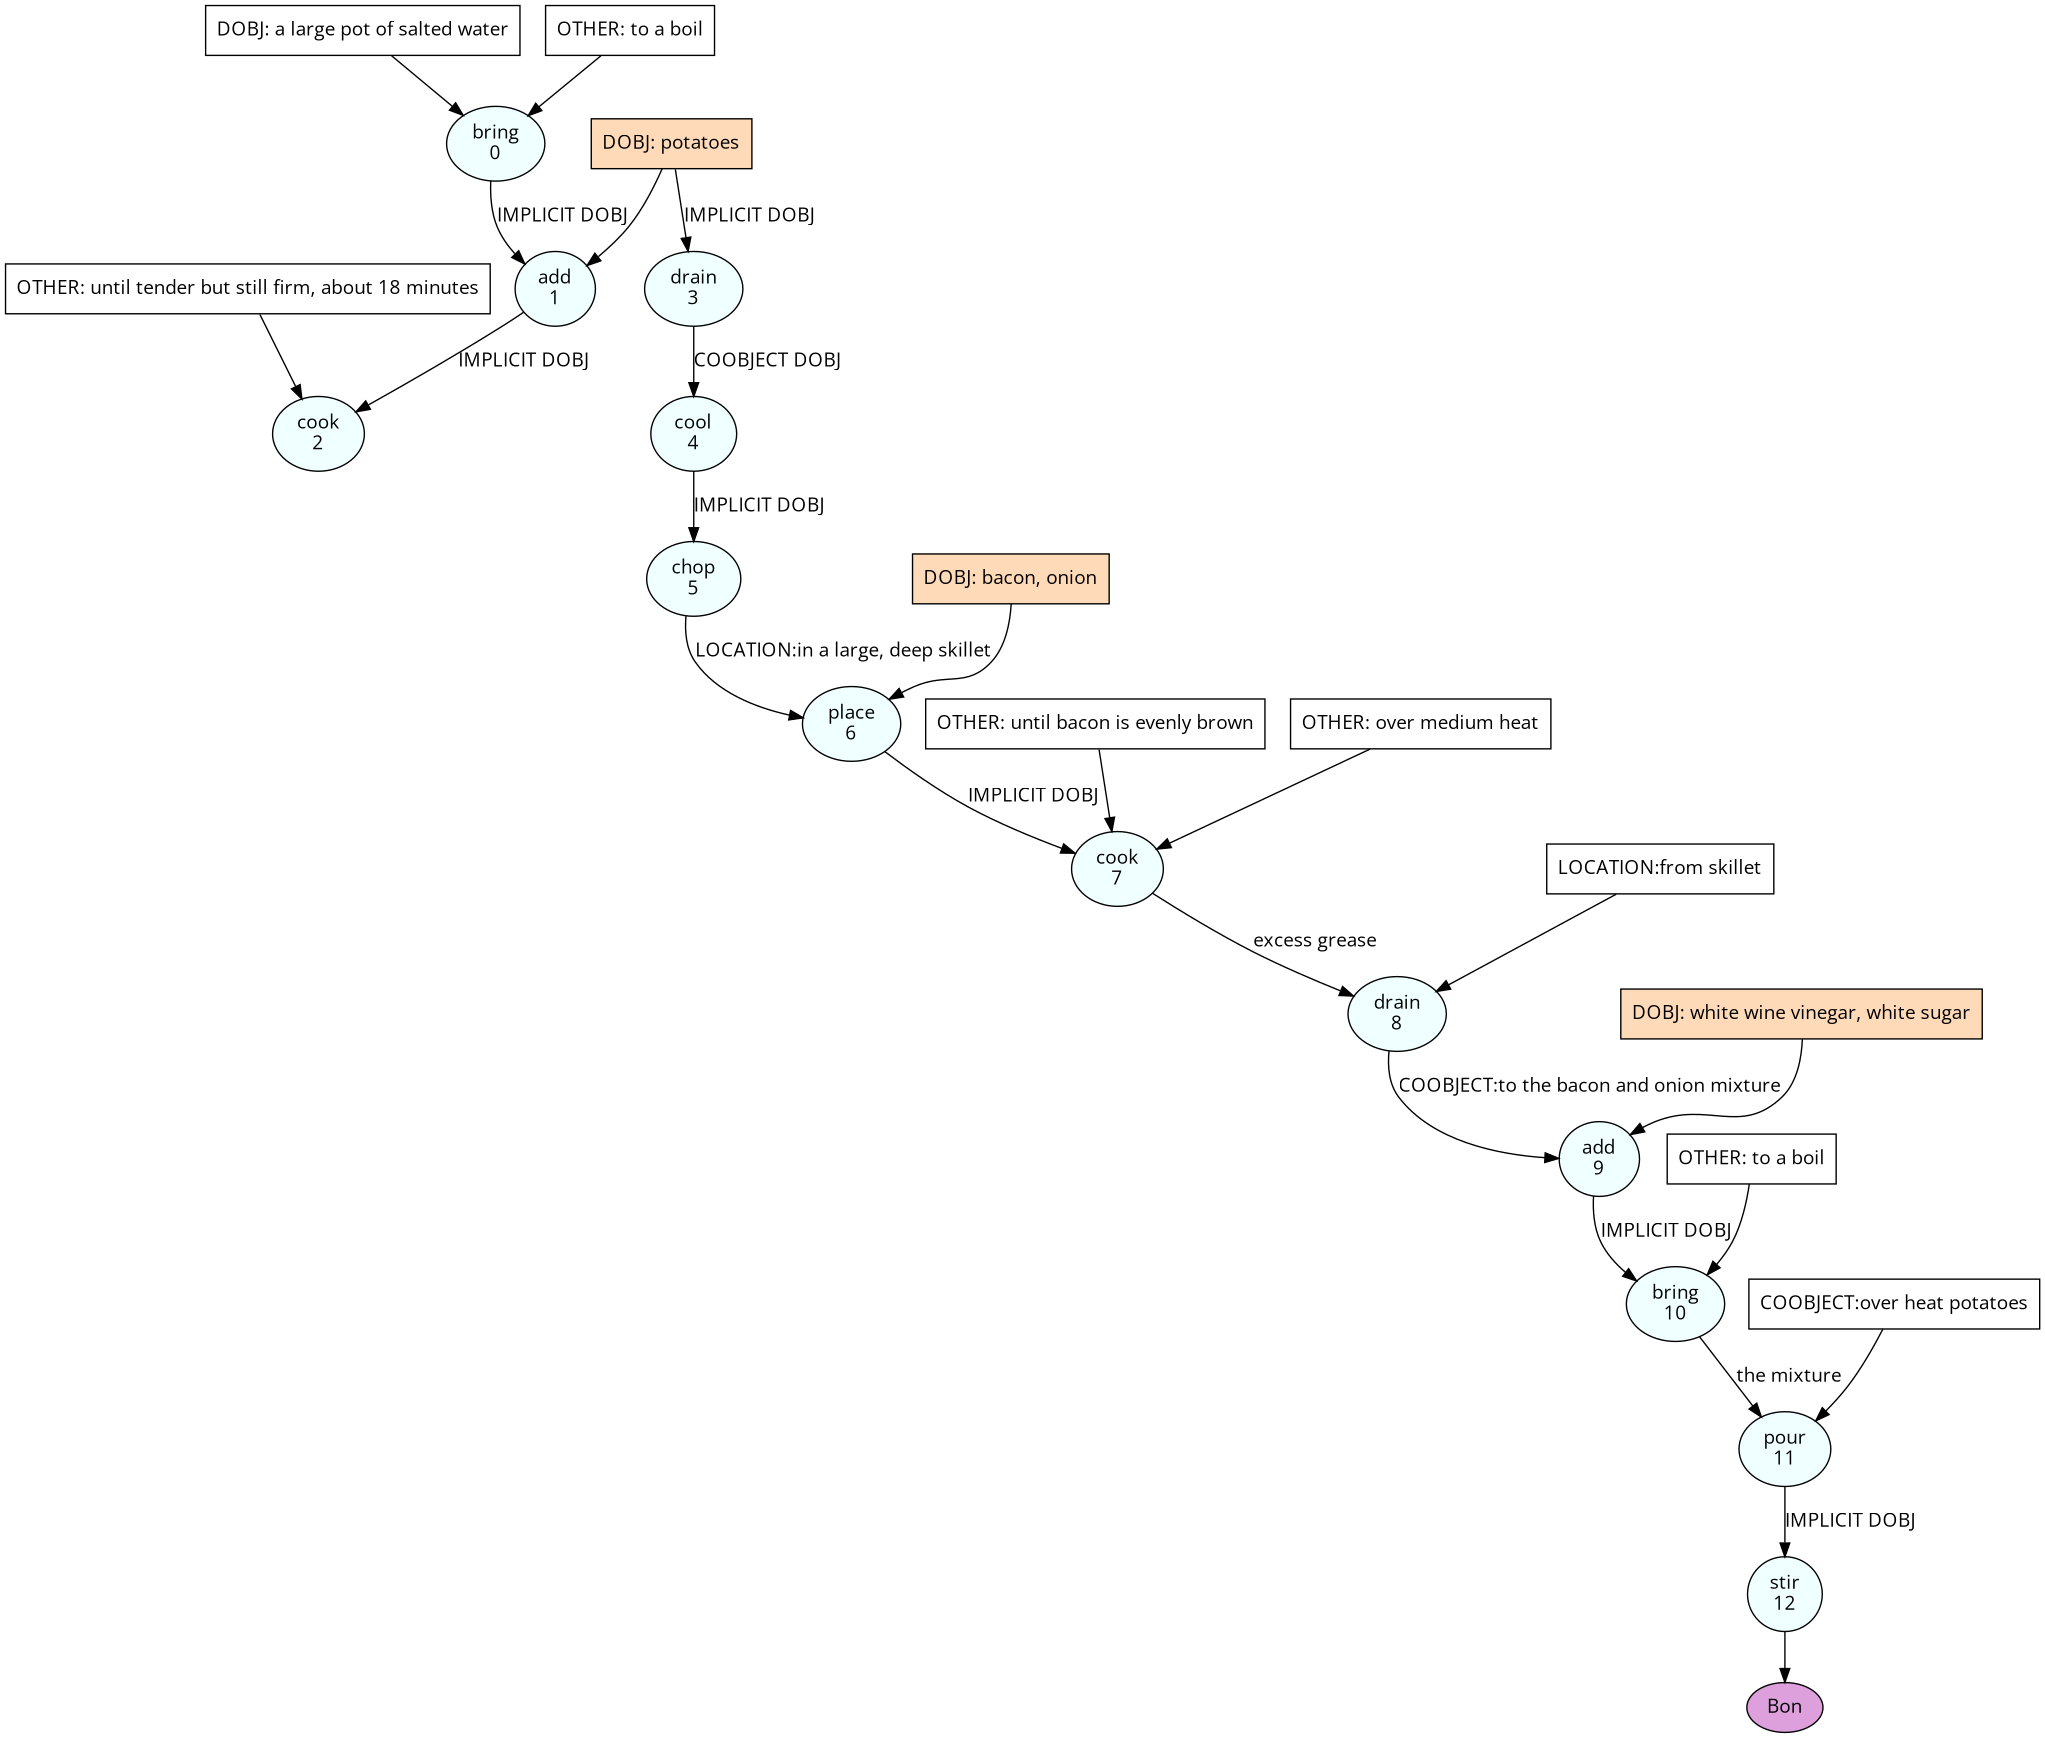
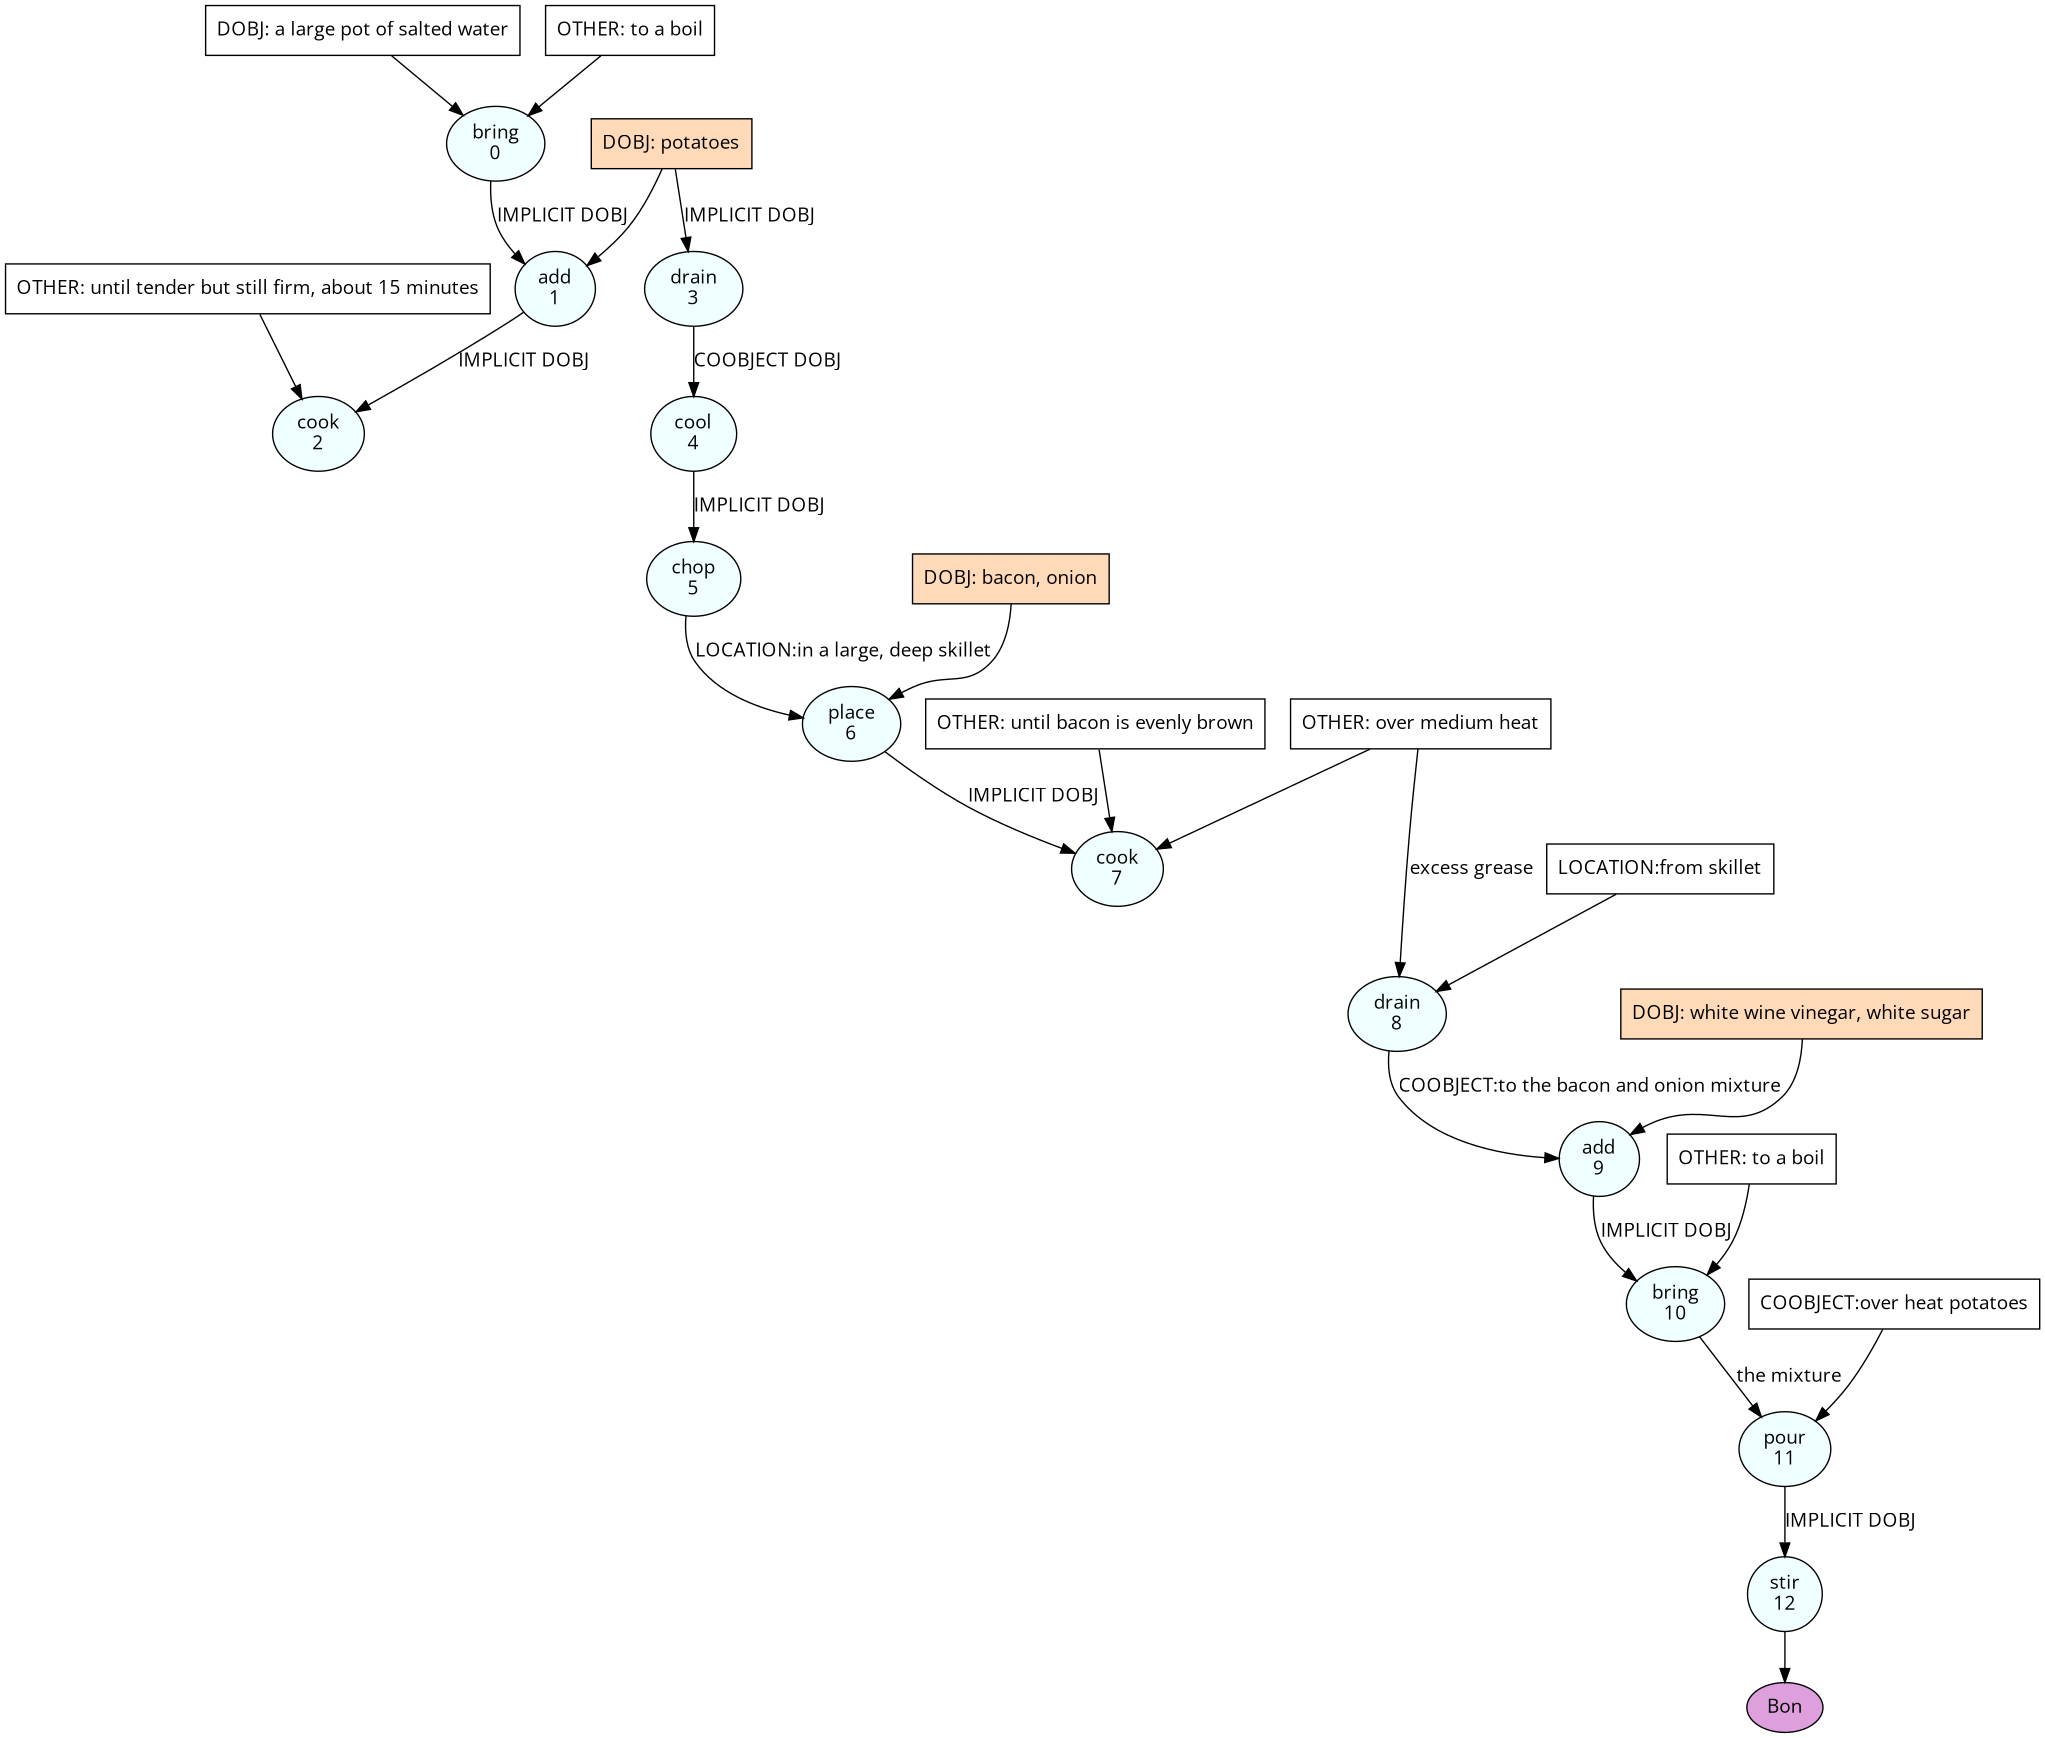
  digraph {
    fontname="Open Sans"
    node [fillcolor=azure fontname="Open Sans" shape=oval style=filled]
    edge [fontname="Open Sans"]
    n1 [label="bring\n0"]
    n2 [label="add\n1"]
    n3 [label="cook\n2"]
    n4 [label="drain\n3"]
    n5 [label="cool\n4"]
    n6 [label="chop\n5"]
    n7 [label="place\n6"]
    n8 [label="cook\n7"]
    n9 [label="drain\n8"]
    n10 [label="add\n9"]
    n11 [label="bring\n10"]
    n12 [label="pour\n11"]
    n13 [label="stir\n12"]
    n14 [fillcolor=plum label=Bon]
    n15 [fillcolor=white label="DOBJ: a large pot of salted water" shape=box]
    n16 [fillcolor=white label="OTHER: to a boil" shape=box]
    n17 [fillcolor=peachpuff label="DOBJ: potatoes" shape=box]
-   n18 [fillcolor=white label="OTHER: until tender but still firm, about 18 minutes" shape=box]
+   n18 [fillcolor=white label="OTHER: until tender but still firm, about 15 minutes" shape=box]
    n19 [fillcolor=peachpuff label="DOBJ: bacon, onion" shape=box]
    n20 [fillcolor=white label="OTHER: over medium heat" shape=box]
    n21 [fillcolor=white label="OTHER: until bacon is evenly brown" shape=box]
    n22 [fillcolor=white label="LOCATION:from skillet" shape=box]
    n23 [fillcolor=peachpuff label="DOBJ: white wine vinegar, white sugar" shape=box]
    n24 [fillcolor=white label="OTHER: to a boil" shape=box]
    n25 [fillcolor=white label="COOBJECT:over heat potatoes" shape=box]
    n1 -> n2 [label="IMPLICIT DOBJ"]
    n2 -> n3 [label="IMPLICIT DOBJ"]
    n4 -> n5 [label="COOBJECT DOBJ"]
    n5 -> n6 [label="IMPLICIT DOBJ"]
    n6 -> n7 [label="LOCATION:in a large, deep skillet"]
    n7 -> n8 [label="IMPLICIT DOBJ"]
-   n8 -> n9 [label="excess grease"]
+   n20 -> n9 [label="excess grease"]
    n9 -> n10 [label="COOBJECT:to the bacon and onion mixture"]
    n10 -> n11 [label="IMPLICIT DOBJ"]
    n11 -> n12 [label="the mixture"]
    n12 -> n13 [label="IMPLICIT DOBJ"]
    n13 -> n14
    n15 -> n1
    n16 -> n1
    n17 -> n2
    n17 -> n4 [label="IMPLICIT DOBJ"]
    n18 -> n3
    n19 -> n7
    n20 -> n8
    n21 -> n8
    n22 -> n9
    n23 -> n10
    n24 -> n11
    n25 -> n12
  }
